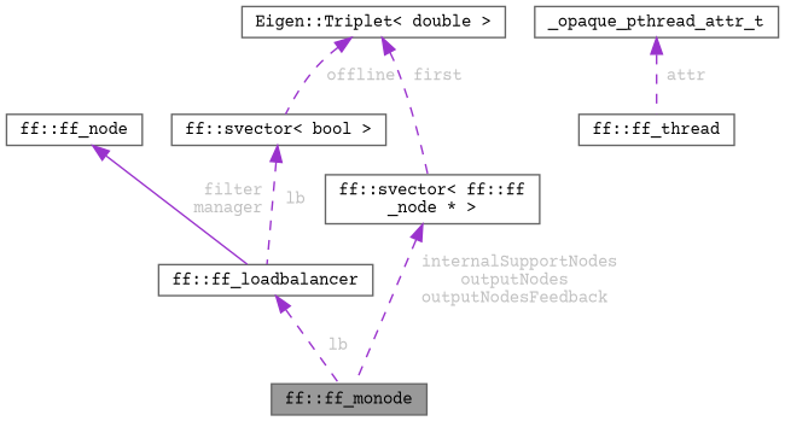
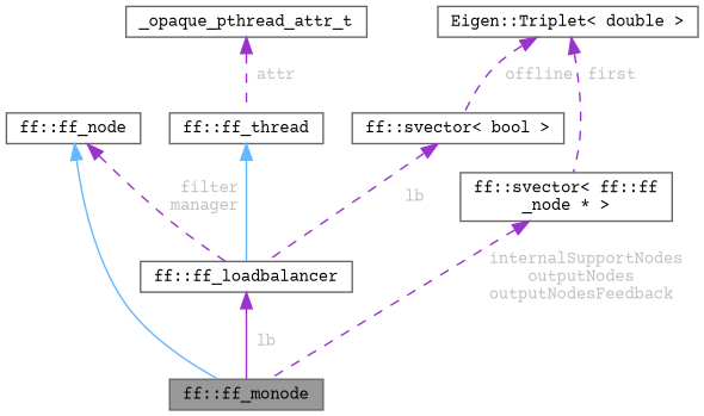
  digraph {
    fontname="Courier Prime"
    node [color=gray40 fillcolor=white fontname="Courier Prime" fontsize=10 shape=box style=filled]
    edge [color=darkorchid3 dir=back fontname="Courier Prime" fontsize=10 labelfontname=Helvetica labelfontsize=10 style=dashed fontcolor=grey]
    n1 [fillcolor=grey60 fontcolor=black height=0.2 label="ff::ff_monode" width=0.4]
    n2 [height=0.2 label="ff::ff_node" width=0.4]
    n3 [height=0.2 label="ff::ff_loadbalancer" width=0.4]
    n4 [height=0.2 label="ff::ff_thread" width=0.4]
    n5 [height=0.2 label=_opaque_pthread_attr_t width=0.4]
    n6 [height=0.2 label="ff::svector\< ff::ff\l_node * \>" width=0.4]
    n7 [height=0.2 label="Eigen::Triplet\< double \>" width=0.4]
    n8 [height=0.2 label="ff::svector\< bool \>" width=0.4]
-   n2 -> n3 [label=" filter\nmanager" style=solid]
-   n3 -> n1 [label=" lb"]
+   n2 -> n1 [color=steelblue1 style=solid fontcolor=""]
+   n2 -> n3 [label=" filter\nmanager"]
+   n3 -> n1 [label=" lb" style=solid]
+   n4 -> n3 [color=steelblue1 style=solid fontcolor=""]
    n5 -> n4 [label=" attr"]
    n6 -> n1 [label=" internalSupportNodes\noutputNodes\noutputNodesFeedback"]
    n7 -> n6 [label=" first"]
    n7 -> n8 [label=" offline"]
    n8 -> n3 [label=" lb"]
  }
